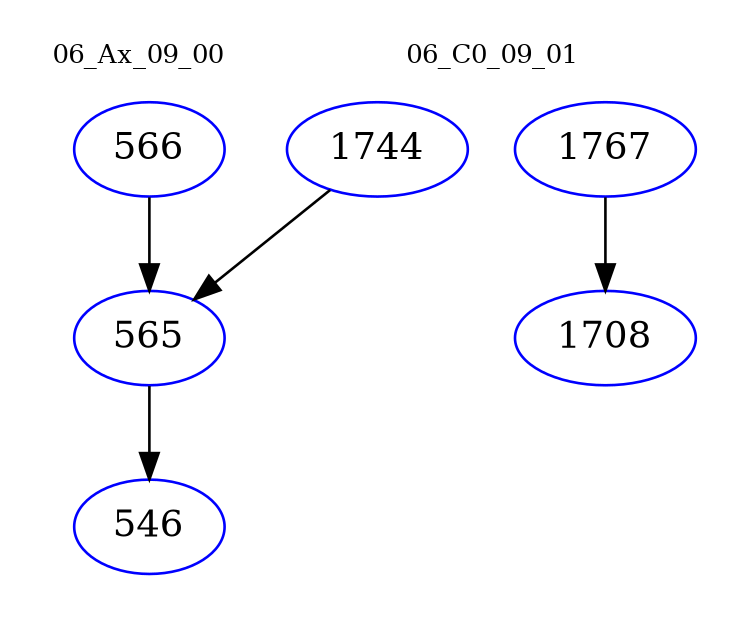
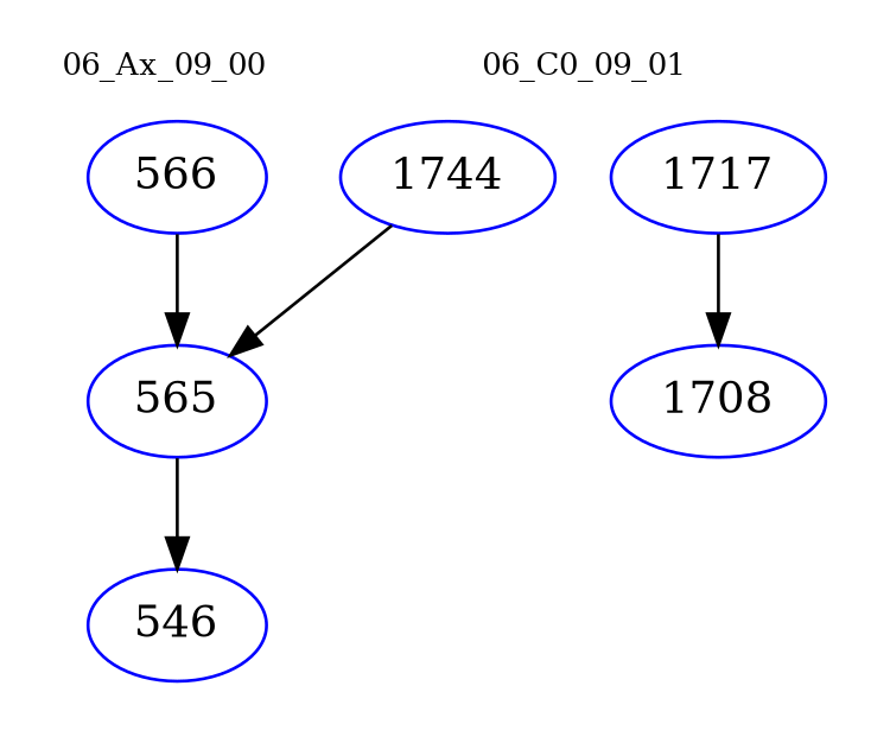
  digraph {
    node [color=blue]
    edge [color=black]
    n1 [label=566]
    n2 [label=565]
    n3 [label=546]
    n4 [label=1744]
-   n5 [label=1767]
+   n5 [label=1717]
    n6 [label=1708]
    subgraph cluster_1 {
      color=white
      fontsize=10
      label="06_Ax_09_00"
      n1
      n2
      n3
    }
    subgraph cluster_2 {
      color=white
      fontsize=10
      label="06_C0_09_01"
      n4
      n5
      n6
    }
    n1 -> n2
    n2 -> n3
    n4 -> n2
    n5 -> n6
  }
